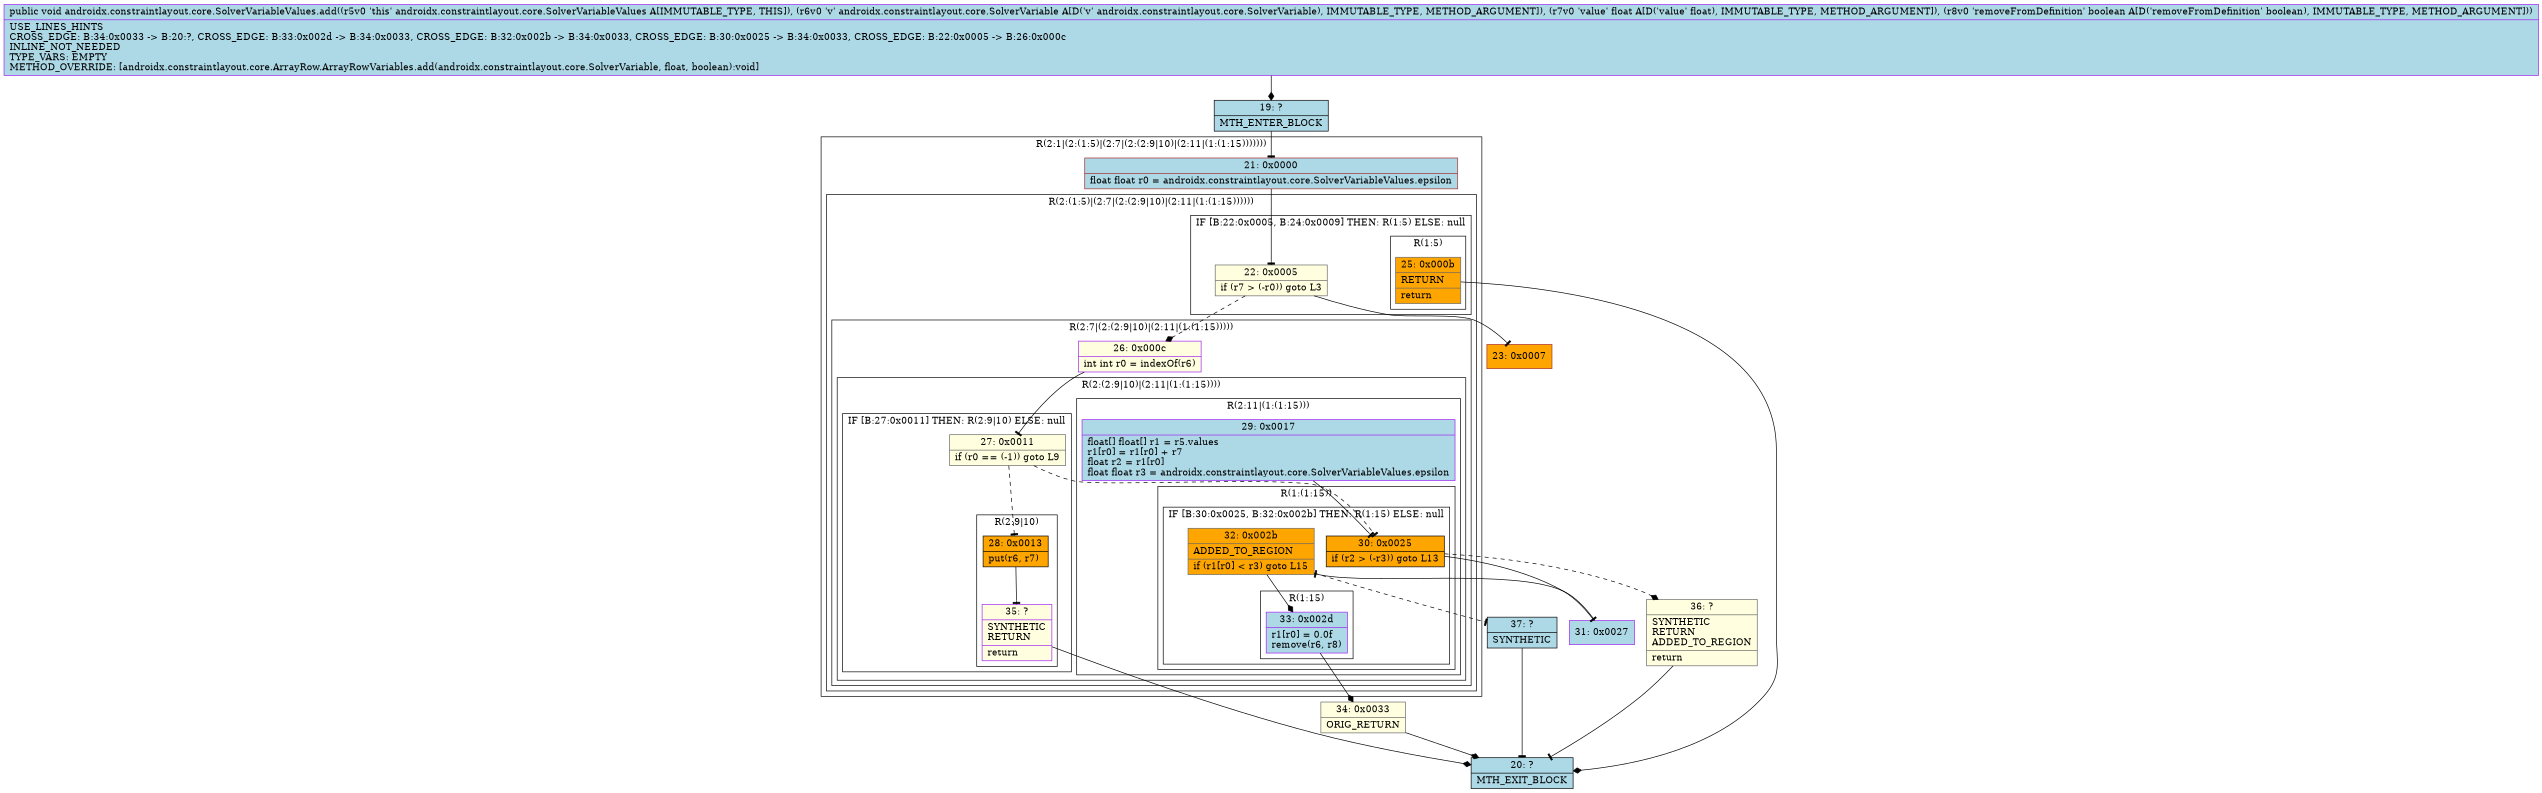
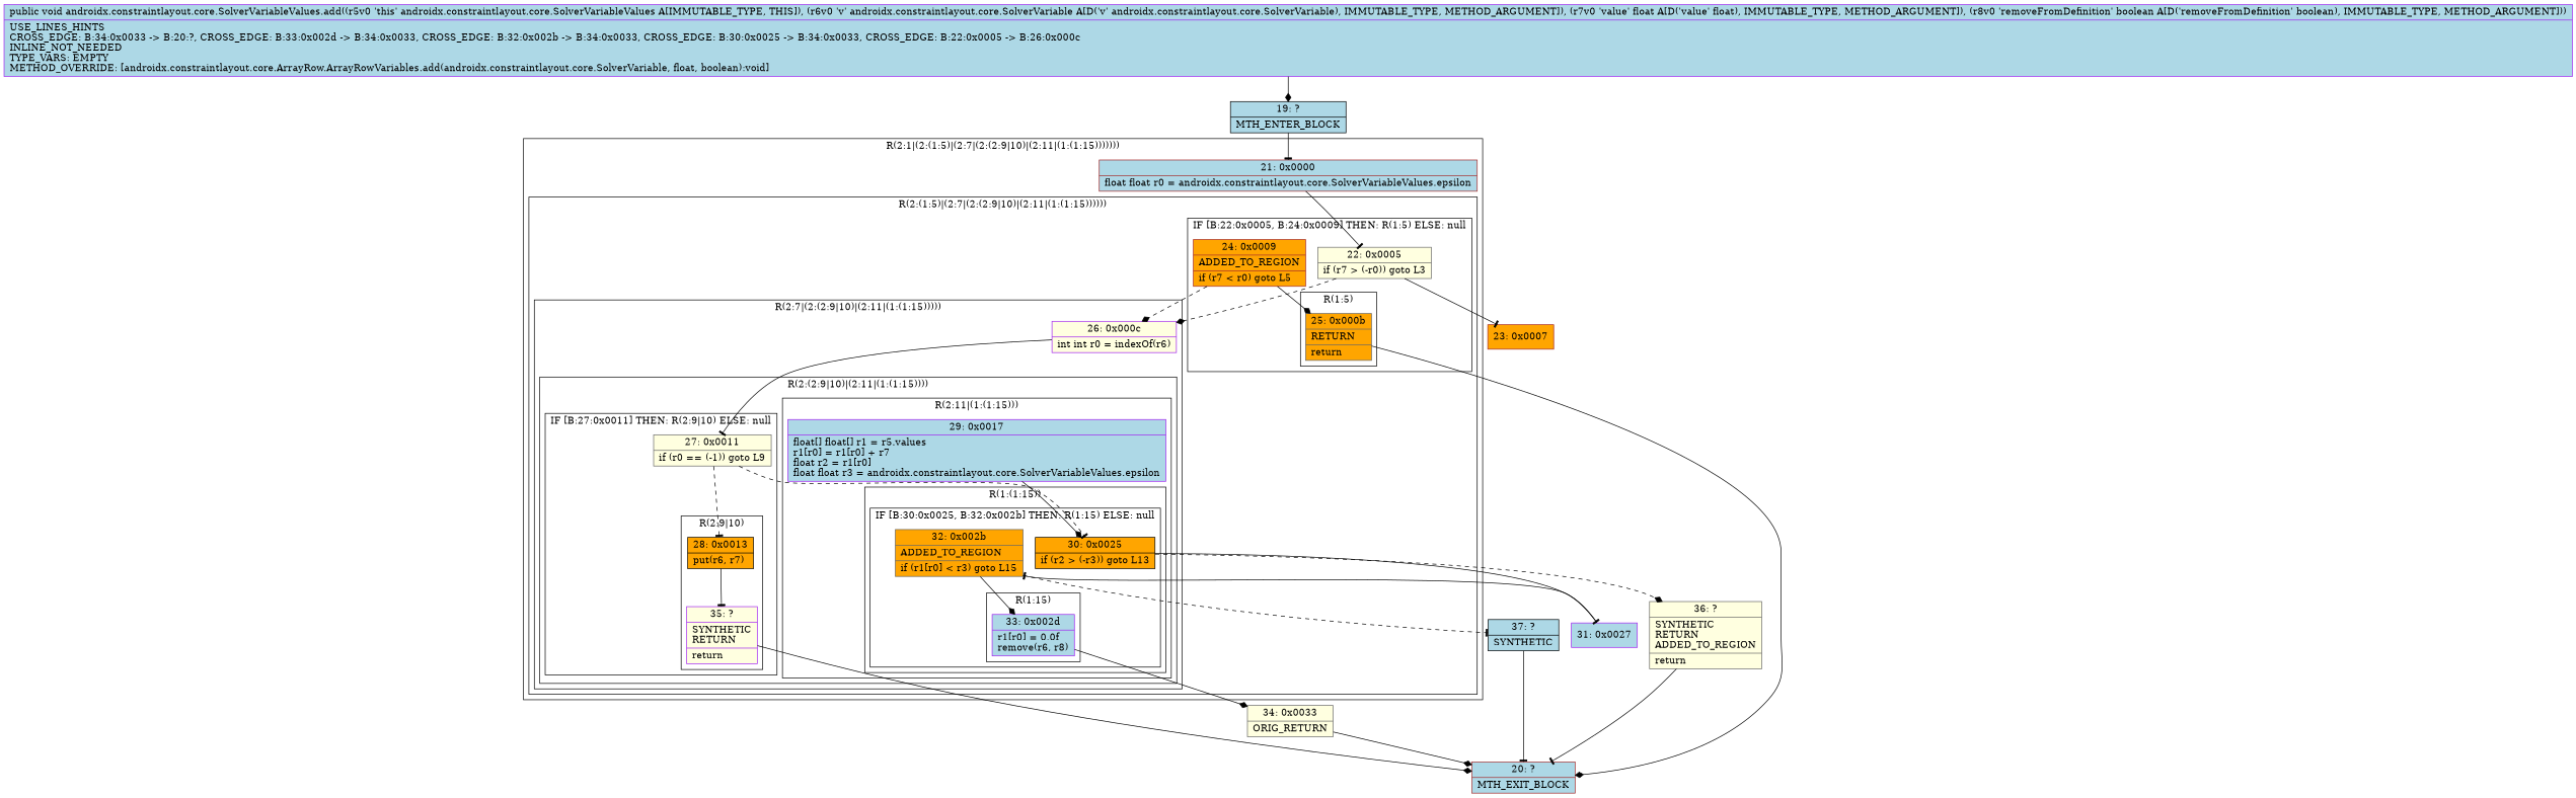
  digraph {
    node [color=gray40 fillcolor=lightblue shape=record style=filled]
    edge [arrowhead=tee]
    n1 [fillcolor=orange label="{25\:\ 0x000b|RETURN\l|return\l}"]
    n2 [fillcolor=lightyellow label="{22\:\ 0x0005|if (r7 \> (\-r0)) goto L3\l}"]
+   n3 [color=brown fillcolor=orange label="{24\:\ 0x0009|ADDED_TO_REGION\l|if (r7 \< r0) goto L5\l}"]
    n4 [color=black fillcolor=orange label="{28\:\ 0x0013|put(r6, r7)\l}"]
    n5 [color=purple fillcolor=lightyellow label="{35\:\ ?|SYNTHETIC\lRETURN\l|return\l}"]
    n6 [fillcolor=lightyellow label="{27\:\ 0x0011|if (r0 == (\-1)) goto L9\l}"]
    n7 [color=purple label="{33\:\ 0x002d|r1[r0] = 0.0f\lremove(r6, r8)\l}"]
    n8 [color=black fillcolor=orange label="{30\:\ 0x0025|if (r2 \> (\-r3)) goto L13\l}"]
    n9 [fillcolor=orange label="{32\:\ 0x002b|ADDED_TO_REGION\l|if (r1[r0] \< r3) goto L15\l}"]
    n10 [color=purple label="{29\:\ 0x0017|float[] float[] r1 = r5.values\lr1[r0] = r1[r0] + r7\lfloat r2 = r1[r0]\lfloat float r3 = androidx.constraintlayout.core.SolverVariableValues.epsilon\l}"]
    n11 [color=purple fillcolor=lightyellow label="{26\:\ 0x000c|int int r0 = indexOf(r6)\l}"]
    n12 [color=brown label="{21\:\ 0x0000|float float r0 = androidx.constraintlayout.core.SolverVariableValues.epsilon\l}"]
-   n13 [color=black label="{20\:\ ?|MTH_EXIT_BLOCK\l}"]
+   n13 [color=brown label="{20\:\ ?|MTH_EXIT_BLOCK\l}"]
    n14 [color=brown fillcolor=orange label="{23\:\ 0x0007}"]
    n15 [fillcolor=lightyellow label="{34\:\ 0x0033|ORIG_RETURN\l}"]
    n16 [color=purple label="{31\:\ 0x0027}"]
    n17 [fillcolor=lightyellow label="{36\:\ ?|SYNTHETIC\lRETURN\lADDED_TO_REGION\l|return\l}"]
    n18 [color=black label="{37\:\ ?|SYNTHETIC\l}"]
    n19 [color=black label="{19\:\ ?|MTH_ENTER_BLOCK\l}"]
    n20 [color=purple label="{public void androidx.constraintlayout.core.SolverVariableValues.add((r5v0 'this' androidx.constraintlayout.core.SolverVariableValues A[IMMUTABLE_TYPE, THIS]), (r6v0 'v' androidx.constraintlayout.core.SolverVariable A[D('v' androidx.constraintlayout.core.SolverVariable), IMMUTABLE_TYPE, METHOD_ARGUMENT]), (r7v0 'value' float A[D('value' float), IMMUTABLE_TYPE, METHOD_ARGUMENT]), (r8v0 'removeFromDefinition' boolean A[D('removeFromDefinition' boolean), IMMUTABLE_TYPE, METHOD_ARGUMENT]))  | USE_LINES_HINTS\lCROSS_EDGE: B:34:0x0033 \-\> B:20:?, CROSS_EDGE: B:33:0x002d \-\> B:34:0x0033, CROSS_EDGE: B:32:0x002b \-\> B:34:0x0033, CROSS_EDGE: B:30:0x0025 \-\> B:34:0x0033, CROSS_EDGE: B:22:0x0005 \-\> B:26:0x000c\lINLINE_NOT_NEEDED\lTYPE_VARS: EMPTY\lMETHOD_OVERRIDE: [androidx.constraintlayout.core.ArrayRow.ArrayRowVariables.add(androidx.constraintlayout.core.SolverVariable, float, boolean):void]\l}"]
    subgraph cluster_1 {
      label="R(2:1|(2:(1:5)|(2:7|(2:(2:9|10)|(2:11|(1:(1:15)))))))"
      n12
      subgraph cluster_2 {
        label="R(2:(1:5)|(2:7|(2:(2:9|10)|(2:11|(1:(1:15))))))"
        subgraph cluster_3 {
          label="IF [B:22:0x0005, B:24:0x0009] THEN: R(1:5) ELSE: null"
          n2
+         n3
          subgraph cluster_4 {
            label="R(1:5)"
            n1
          }
        }
        subgraph cluster_5 {
          label="R(2:7|(2:(2:9|10)|(2:11|(1:(1:15)))))"
          n11
          subgraph cluster_6 {
            label="R(2:(2:9|10)|(2:11|(1:(1:15))))"
            subgraph cluster_7 {
              label="IF [B:27:0x0011] THEN: R(2:9|10) ELSE: null"
              n6
              subgraph cluster_8 {
                label="R(2:9|10)"
                n4
                n5
              }
            }
            subgraph cluster_9 {
              label="R(2:11|(1:(1:15)))"
              n10
              subgraph cluster_10 {
                label="R(1:(1:15))"
                subgraph cluster_11 {
                  label="IF [B:30:0x0025, B:32:0x002b] THEN: R(1:15) ELSE: null"
                  n8
                  n9
                  subgraph cluster_12 {
                    label="R(1:15)"
                    n7
                  }
                }
              }
            }
          }
        }
      }
    }
    n1 -> n13 [arrowhead=diamond]
    n2 -> n11 [arrowhead=diamond style=dashed]
    n2 -> n14
+   n3 -> n1 [arrowhead=diamond]
+   n3 -> n11 [arrowhead=diamond style=dashed]
    n4 -> n5
    n5 -> n13 [arrowhead=diamond]
    n6 -> n4 [style=dashed]
    n6 -> n8 [style=dashed]
    n7 -> n15 [arrowhead=diamond]
    n8 -> n16
    n8 -> n17 [arrowhead=diamond style=dashed]
    n9 -> n7 [arrowhead=diamond]
    n9 -> n18 [style=dashed]
-   n10 -> n8
+   n10 -> n8 [arrowhead=diamond]
    n11 -> n6
    n12 -> n2
    n15 -> n13 [arrowhead=diamond]
    n16 -> n9
    n17 -> n13
    n18 -> n13
    n19 -> n12
    n20 -> n19 [arrowhead=diamond]
  }
